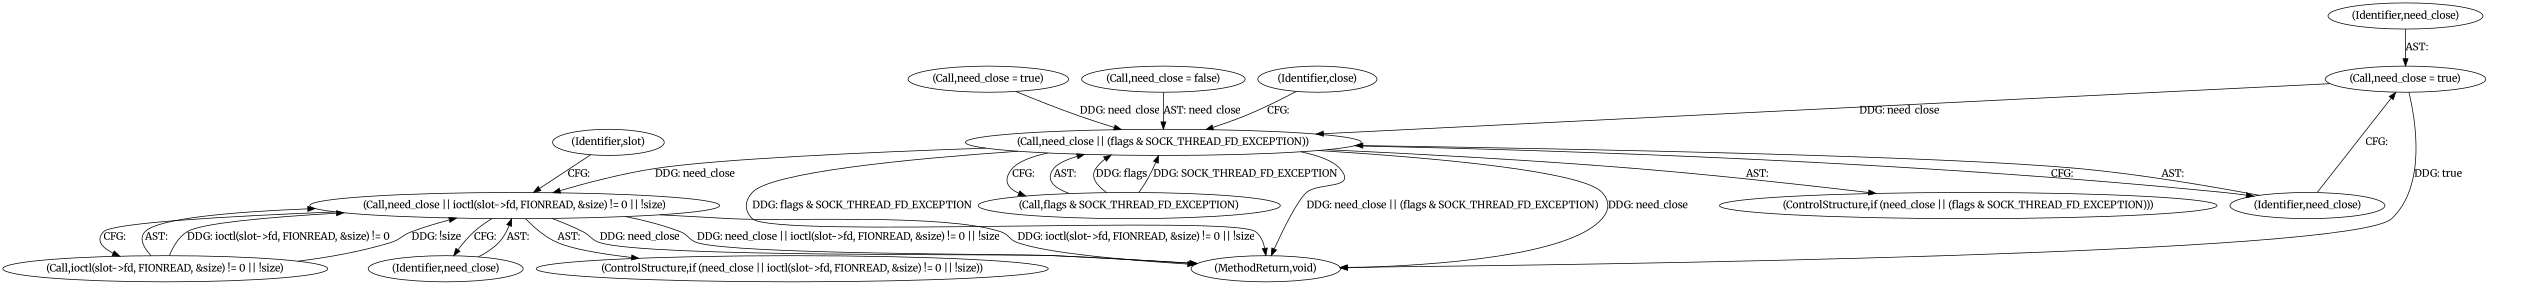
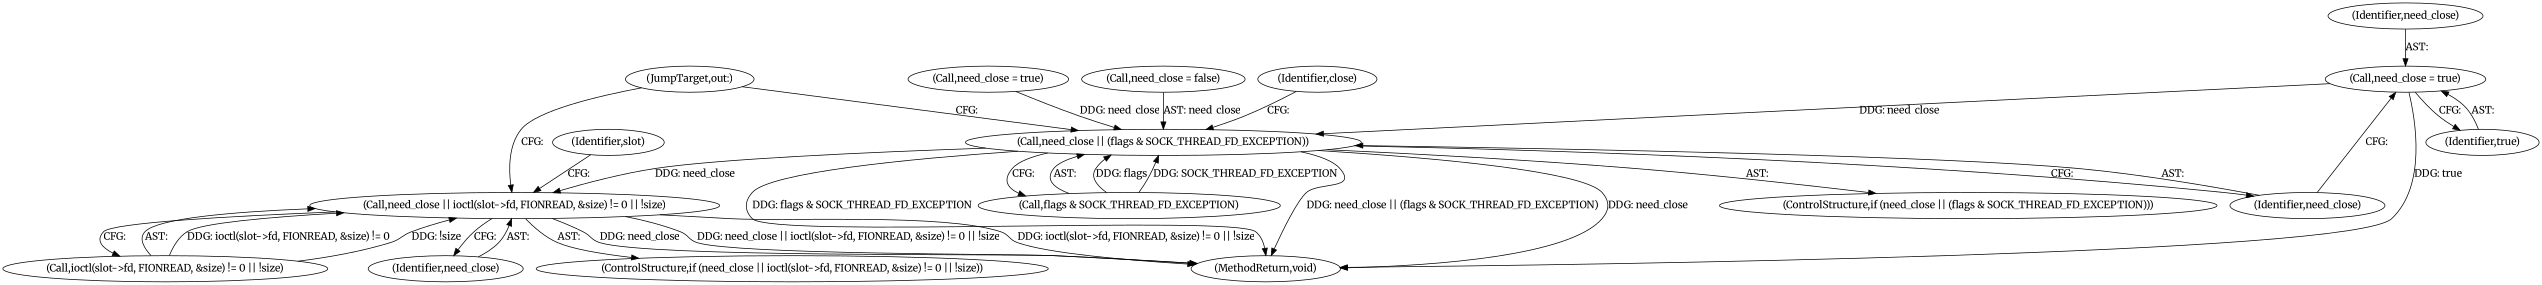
  digraph {
    fontname=Merriweather
    node [fontname=Merriweather]
    edge [fontname=Merriweather]
    n1 [label="(Call,need_close = true)"]
    n2 [label="(Call,need_close || (flags & SOCK_THREAD_FD_EXCEPTION))"]
+   n3 [label="(Identifier,true)"]
    n4 [label="(MethodReturn,void)"]
    n5 [label="(Call,need_close || ioctl(slot->fd, FIONREAD, &size) != 0 || !size)"]
    n6 [label="(Call,flags & SOCK_THREAD_FD_EXCEPTION)"]
    n7 [label="(ControlStructure,if (need_close || (flags & SOCK_THREAD_FD_EXCEPTION)))"]
    n8 [label="(Identifier,need_close)"]
    n9 [label="(ControlStructure,if (need_close || ioctl(slot->fd, FIONREAD, &size) != 0 || !size))"]
    n10 [label="(Call,ioctl(slot->fd, FIONREAD, &size) != 0 || !size)"]
    n11 [label="(Identifier,need_close)"]
    n12 [label="(Call,need_close = true)"]
+   n13 [label="(JumpTarget,out:)"]
    n14 [label="(Call,need_close = false)"]
    n15 [label="(Identifier,slot)"]
    n16 [label="(Identifier,need_close)"]
    n17 [label="(Identifier,close)"]
    n1 -> n2 [label="DDG: need_close"]
+   n1 -> n3 [label="CFG: "]
    n1 -> n4 [label="DDG: true"]
    n2 -> n4 [label="DDG: need_close"]
    n2 -> n4 [label="DDG: flags & SOCK_THREAD_FD_EXCEPTION"]
    n2 -> n4 [label="DDG: need_close || (flags & SOCK_THREAD_FD_EXCEPTION)"]
    n2 -> n5 [label="DDG: need_close"]
    n2 -> n6 [label="CFG: "]
    n2 -> n7 [label="AST: "]
    n2 -> n8 [label="CFG: "]
+   n3 -> n1 [label="AST: "]
    n5 -> n4 [label="DDG: need_close"]
    n5 -> n4 [label="DDG: need_close || ioctl(slot->fd, FIONREAD, &size) != 0 || !size"]
    n5 -> n4 [label="DDG: ioctl(slot->fd, FIONREAD, &size) != 0 || !size"]
    n5 -> n9 [label="AST: "]
    n5 -> n10 [label="CFG: "]
    n5 -> n11 [label="CFG: "]
    n6 -> n2 [label="AST: "]
    n6 -> n2 [label="DDG: flags"]
    n6 -> n2 [label="DDG: SOCK_THREAD_FD_EXCEPTION"]
    n8 -> n1 [label="CFG: "]
    n8 -> n2 [label="AST: "]
    n10 -> n5 [label="AST: "]
    n10 -> n5 [label="DDG: ioctl(slot->fd, FIONREAD, &size) != 0"]
    n10 -> n5 [label="DDG: !size"]
    n11 -> n5 [label="AST: "]
    n12 -> n2 [label="DDG: need_close"]
+   n13 -> n2 [label="CFG: "]
+   n13 -> n5 [label="CFG: "]
    n14 -> n2 [label="AST: need_close"]
    n15 -> n5 [label="CFG: "]
    n16 -> n1 [label="AST: "]
    n17 -> n2 [label="CFG: "]
  }
